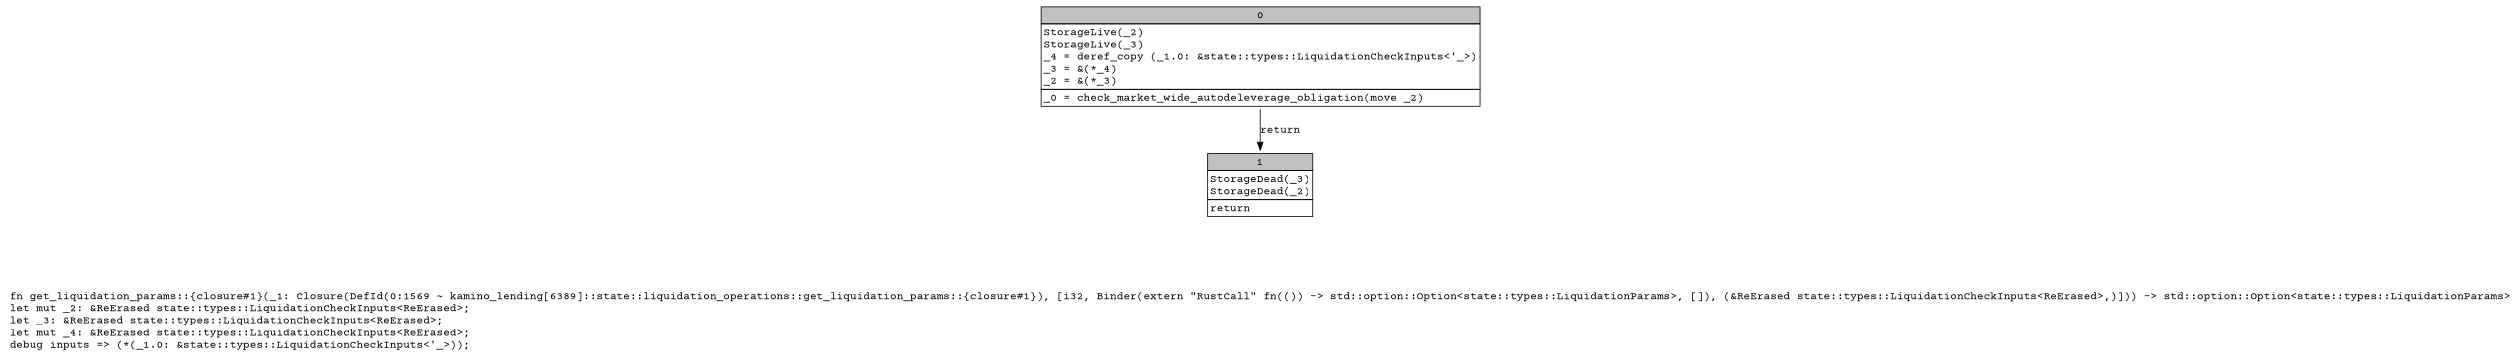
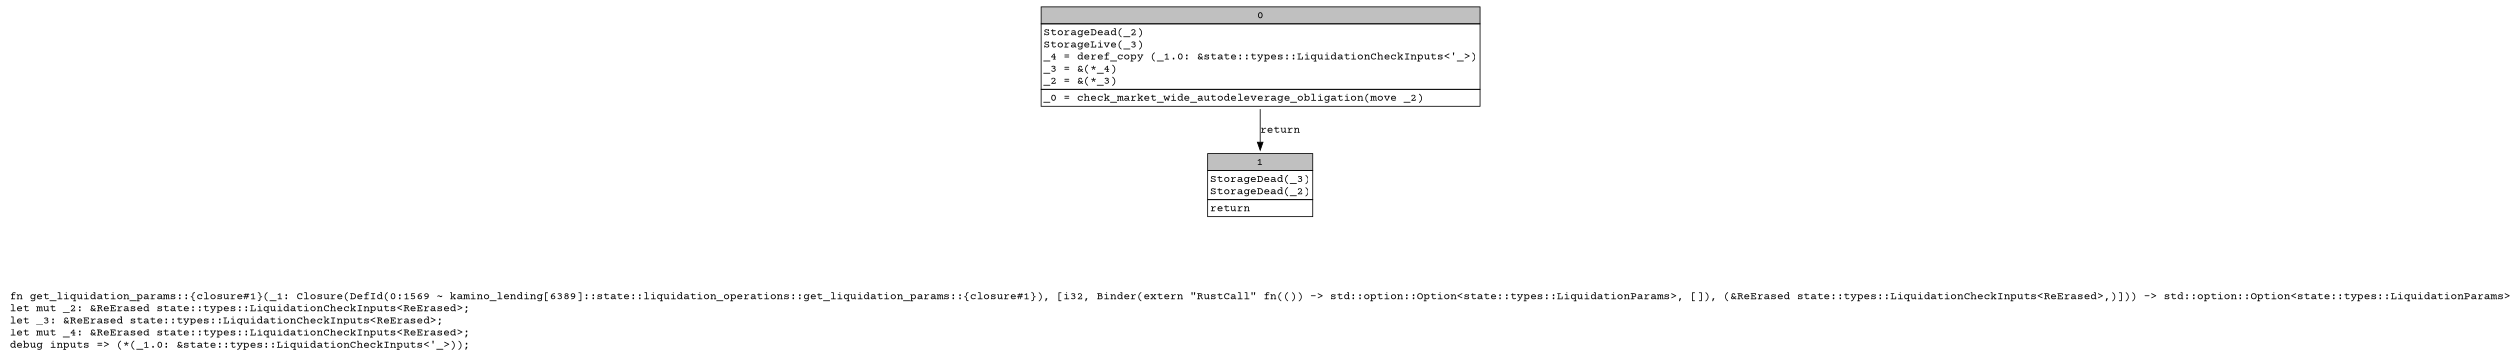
  digraph {
    fontname="Courier Prime"
    label=<fn get_liquidation_params::{closure#1}(_1: Closure(DefId(0:1569 ~ kamino_lending[6389]::state::liquidation_operations::get_liquidation_params::{closure#1}), [i32, Binder(extern &quot;RustCall&quot; fn(()) -&gt; std::option::Option&lt;state::types::LiquidationParams&gt;, []), (&amp;ReErased state::types::LiquidationCheckInputs&lt;ReErased&gt;,)])) -&gt; std::option::Option&lt;state::types::LiquidationParams&gt;<br align="left"/>let mut _2: &amp;ReErased state::types::LiquidationCheckInputs&lt;ReErased&gt;;<br align="left"/>let _3: &amp;ReErased state::types::LiquidationCheckInputs&lt;ReErased&gt;;<br align="left"/>let mut _4: &amp;ReErased state::types::LiquidationCheckInputs&lt;ReErased&gt;;<br align="left"/>debug inputs =&gt; (*(_1.0: &amp;state::types::LiquidationCheckInputs&lt;'_&gt;));<br align="left"/>>
    node [fontname="Courier Prime" shape=none]
-   n1 [label=<<table border="0" cellborder="1" cellspacing="0"><tr><td bgcolor="gray" align="center" colspan="1">0</td></tr><tr><td align="left" balign="left">StorageLive(_2)<br/>StorageLive(_3)<br/>_4 = deref_copy (_1.0: &amp;state::types::LiquidationCheckInputs&lt;'_&gt;)<br/>_3 = &amp;(*_4)<br/>_2 = &amp;(*_3)<br/></td></tr><tr><td align="left">_0 = check_market_wide_autodeleverage_obligation(move _2)</td></tr></table>>]
+   n1 [label=<<table border="0" cellborder="1" cellspacing="0"><tr><td bgcolor="gray" align="center" colspan="1">0</td></tr><tr><td align="left" balign="left">StorageDead(_2)<br/>StorageLive(_3)<br/>_4 = deref_copy (_1.0: &amp;state::types::LiquidationCheckInputs&lt;'_&gt;)<br/>_3 = &amp;(*_4)<br/>_2 = &amp;(*_3)<br/></td></tr><tr><td align="left">_0 = check_market_wide_autodeleverage_obligation(move _2)</td></tr></table>>]
    n2 [label=<<table border="0" cellborder="1" cellspacing="0"><tr><td bgcolor="gray" align="center" colspan="1">1</td></tr><tr><td align="left" balign="left">StorageDead(_3)<br/>StorageDead(_2)<br/></td></tr><tr><td align="left">return</td></tr></table>>]
    n1 -> n2 [fontname="Courier Prime" label=return]
  }
